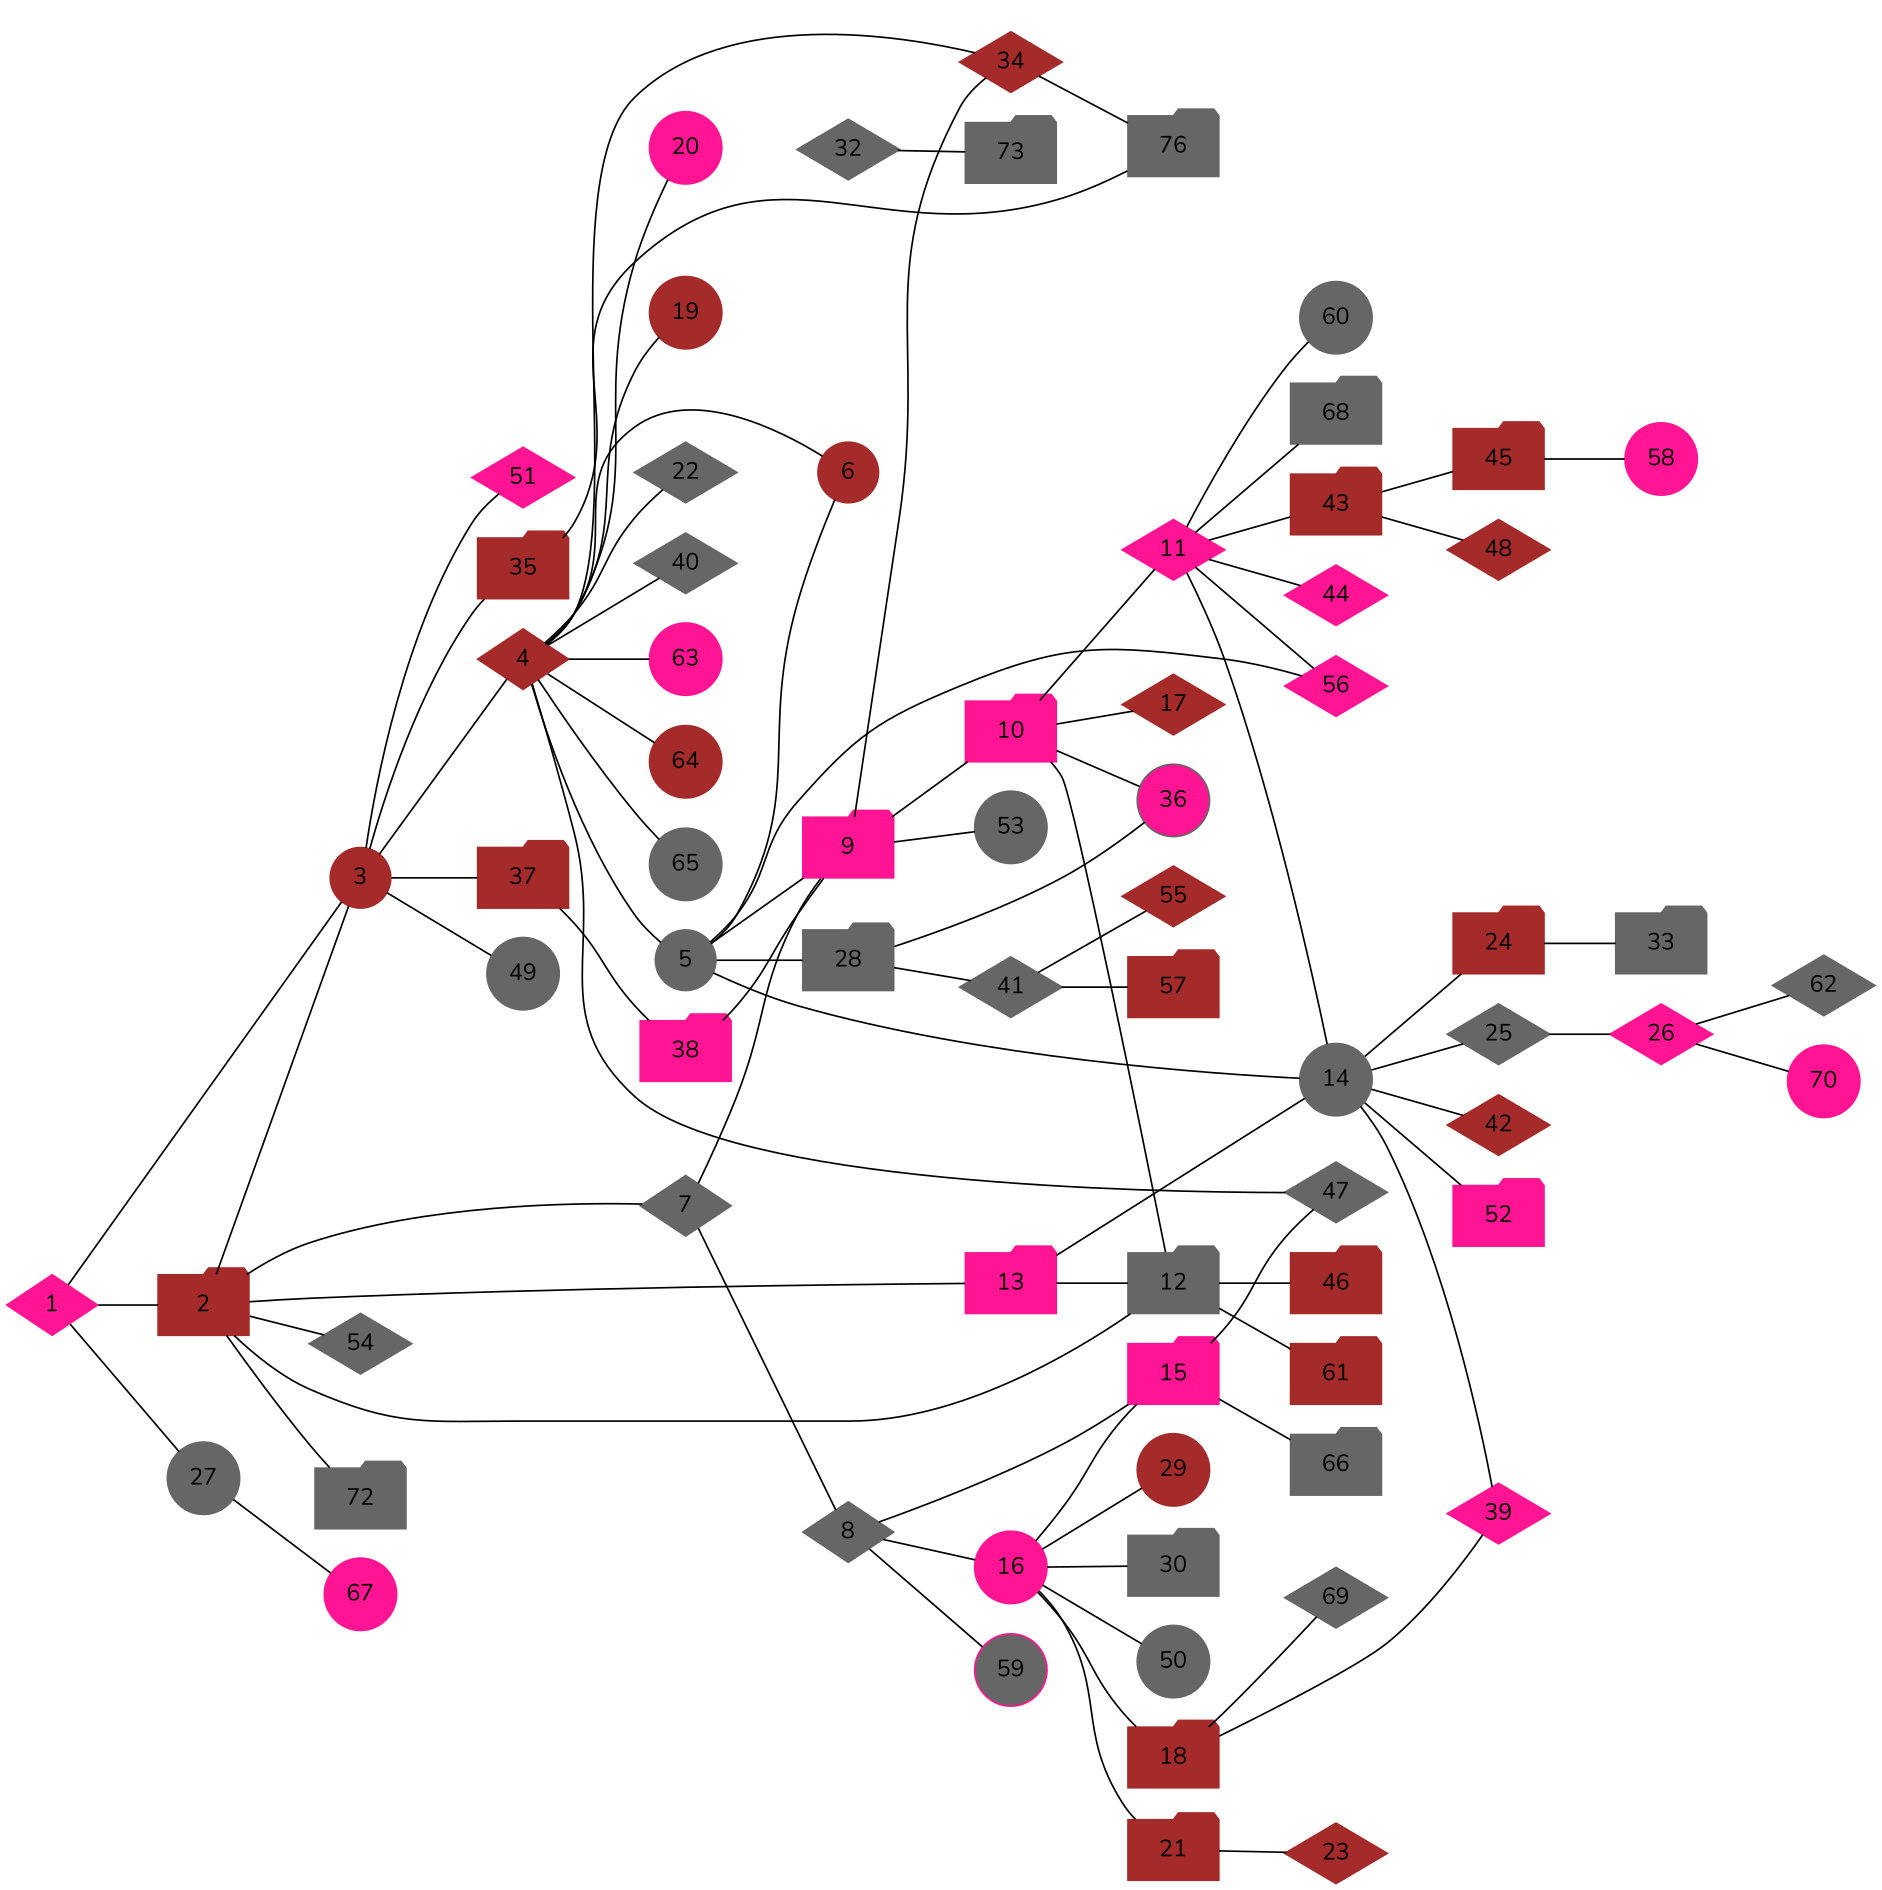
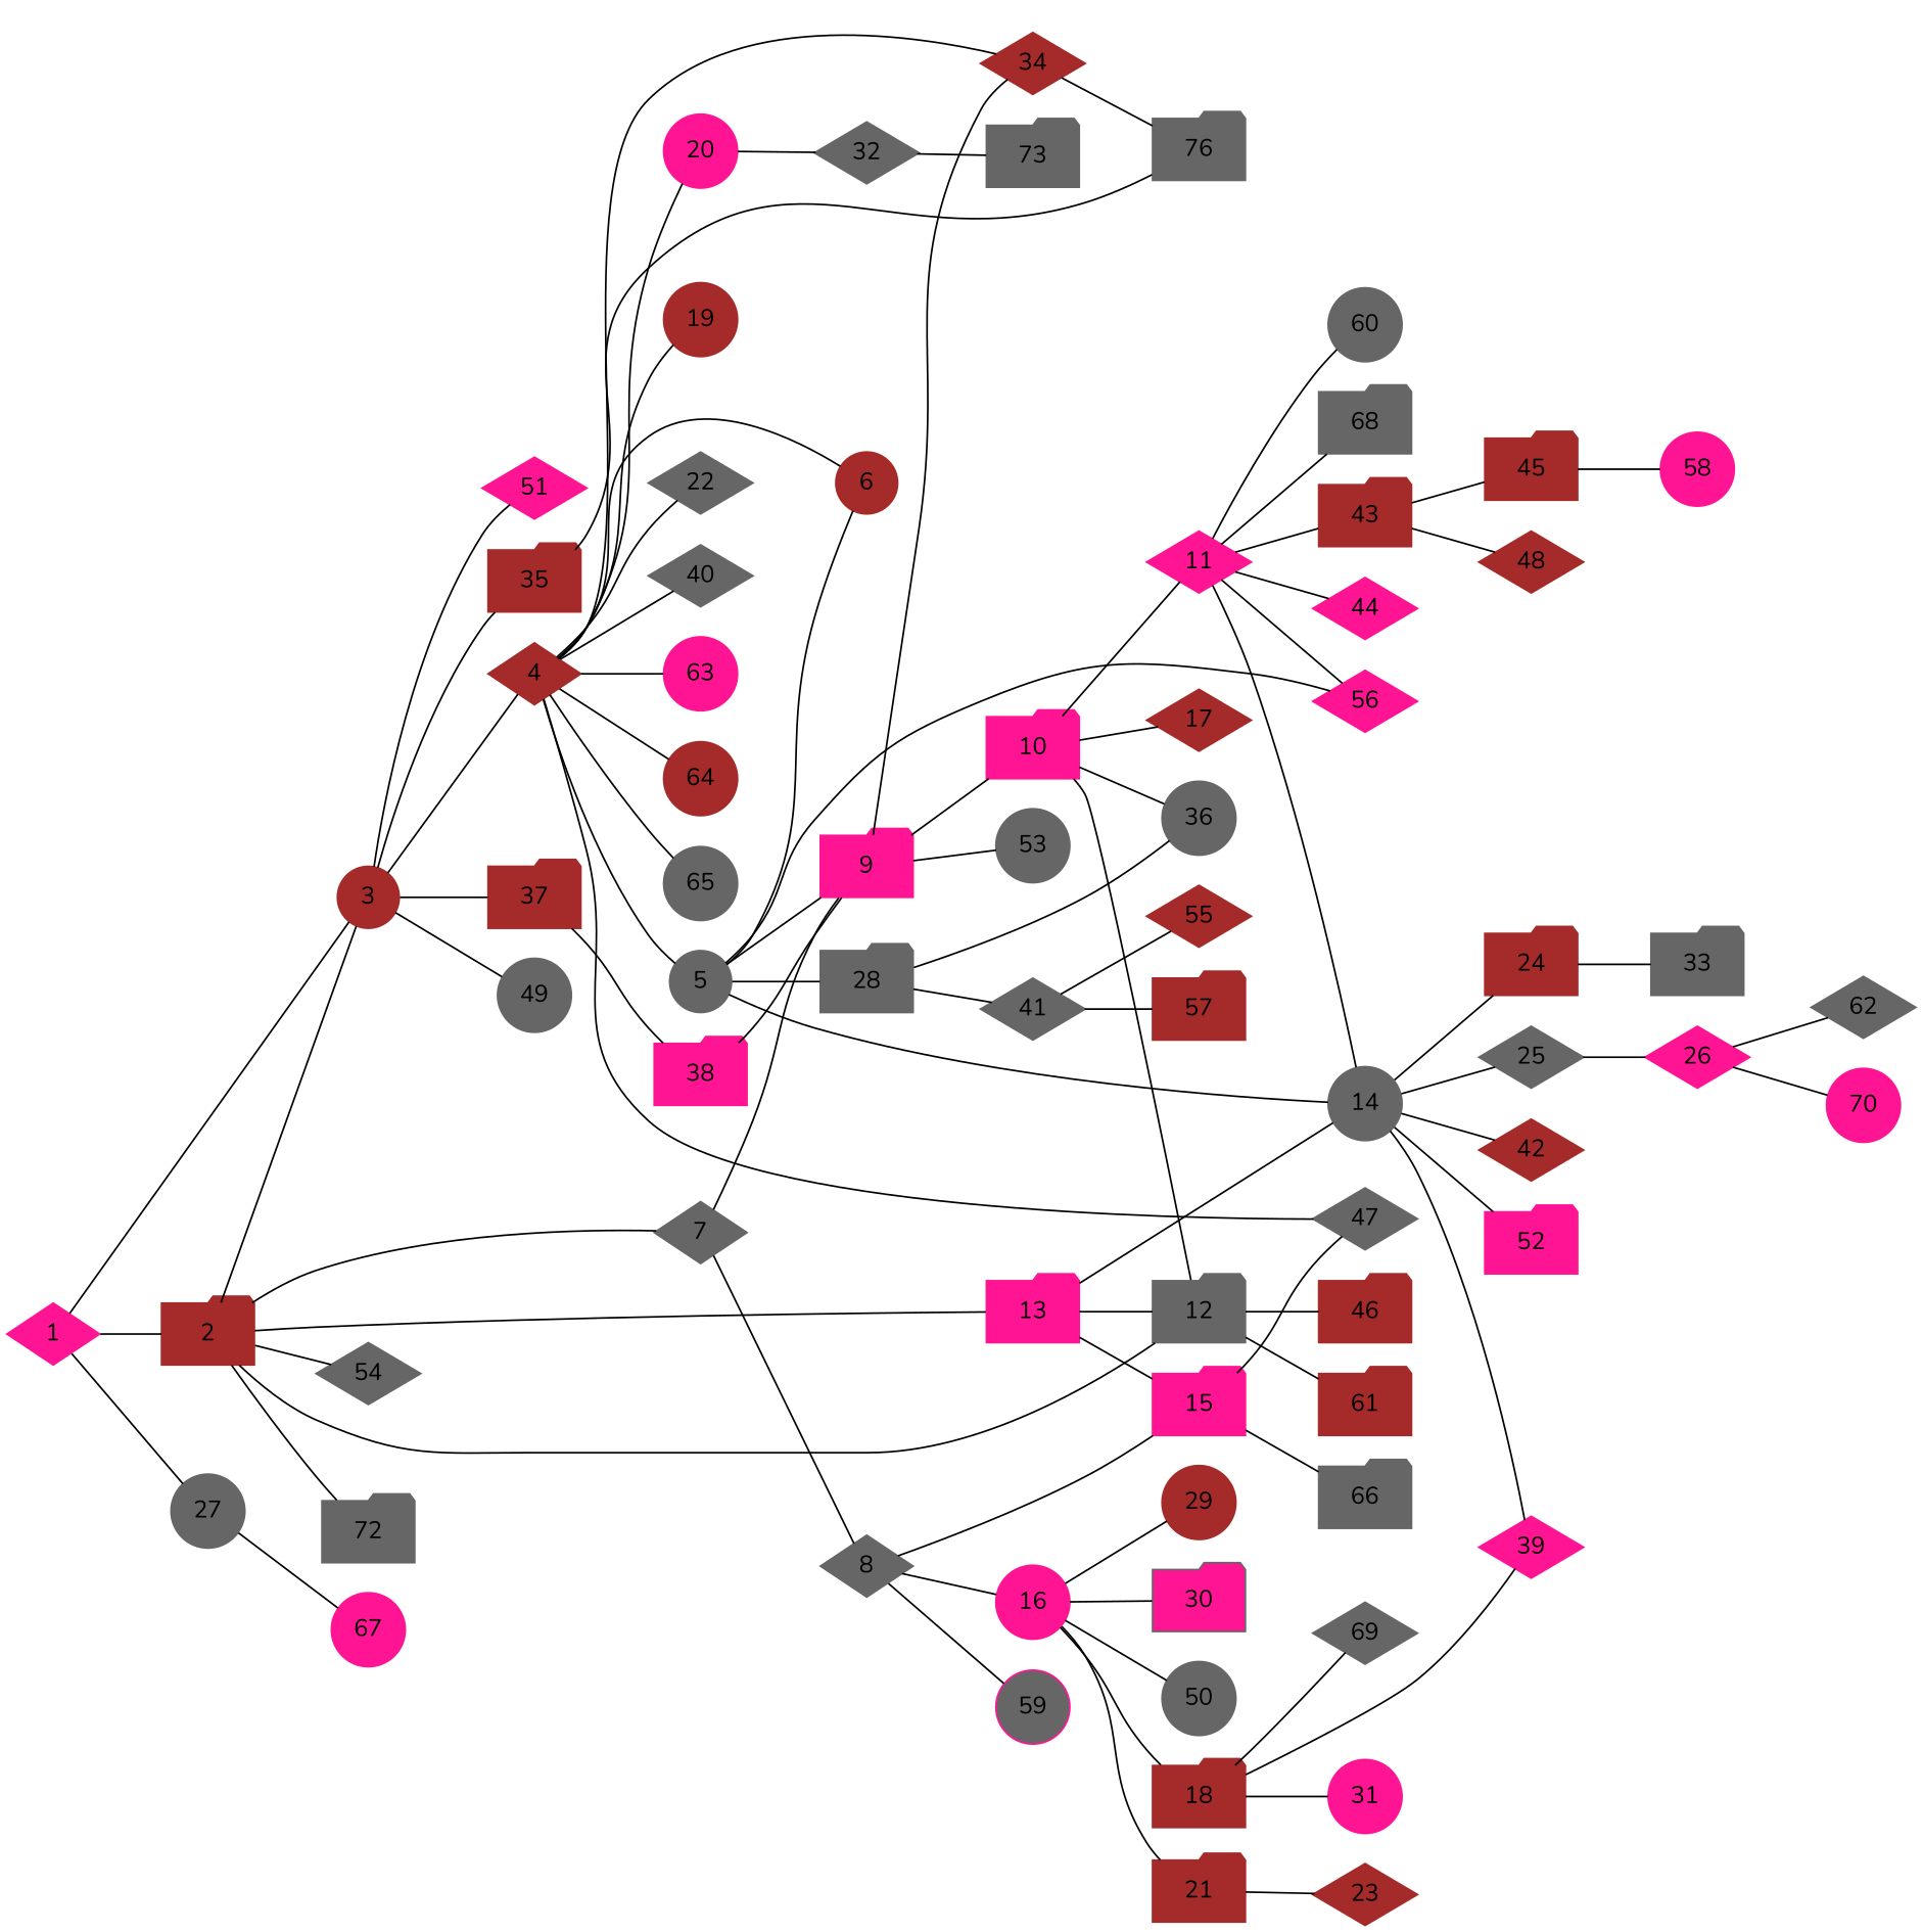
  graph {
    fontname=Nunito
    rankdir=LR
    node [color=gray40 fontname=Nunito shape=folder style=filled]
    edge [fontname=Nunito]
    1 [color=deeppink shape=diamond]
    2 [color=brown]
    3 [color=brown shape=circle]
    27 [shape=circle]
    7 [shape=diamond]
    12
    13 [color=deeppink]
    54 [shape=diamond]
    72
    4 [color=brown shape=diamond]
    35 [color=brown]
    37 [color=brown]
    49 [shape=circle]
    51 [color=deeppink shape=diamond]
    67 [color=deeppink shape=circle]
    9 [color=deeppink]
    8 [shape=diamond]
    46 [color=brown]
    61 [color=brown]
    14 [shape=circle]
    15 [color=deeppink]
    5 [shape=circle]
    6 [color=brown shape=circle]
    19 [color=brown shape=circle]
    20 [color=deeppink shape=circle]
    22 [shape=diamond]
    34 [color=brown shape=diamond]
    40 [shape=diamond]
    47 [shape=diamond]
    63 [color=deeppink shape=circle]
    64 [color=brown shape=circle]
    65 [shape=circle]
    n33 [label=76]
    38 [color=deeppink]
    28
    56 [color=deeppink shape=diamond]
    32 [shape=diamond]
    10 [color=deeppink]
    53 [shape=circle]
    11 [color=deeppink shape=diamond]
    43 [color=brown]
    44 [color=deeppink shape=diamond]
    60 [shape=circle]
    68
    24 [color=brown]
    25 [shape=diamond]
    39 [color=deeppink shape=diamond]
    42 [color=brown shape=diamond]
    52 [color=deeppink]
-   36 [shape=circle fillcolor=deeppink]
+   36 [shape=circle]
    41 [shape=diamond]
    16 [color=deeppink shape=circle]
    59 [color=deeppink fillcolor=gray40 shape=circle]
    66
    18 [color=brown]
    21 [color=brown]
    29 [color=brown shape=circle]
-   30
+   30 [fillcolor=deeppink]
    50 [shape=circle]
    17 [color=brown shape=diamond]
    45 [color=brown]
    48 [color=brown shape=diamond]
    33
    26 [color=deeppink shape=diamond]
+   31 [color=deeppink shape=circle]
    69 [shape=diamond]
    23 [color=brown shape=diamond]
    73
    62 [shape=diamond]
    70 [color=deeppink shape=circle]
    55 [color=brown shape=diamond]
    57 [color=brown]
    58 [color=deeppink shape=circle]
    1 -- 2
    1 -- 3
    1 -- 27
    2 -- 3
    2 -- 7
    2 -- 12
    2 -- 13
    2 -- 54
    2 -- 72
    3 -- 4
    3 -- 35
    3 -- 37
    3 -- 49
    3 -- 51
    27 -- 67
    7 -- 9
    7 -- 8
    12 -- 46
    12 -- 61
    13 -- 12
    13 -- 14
-   16 -- 15
+   13 -- 15
    4 -- 5
    4 -- 6
    4 -- 19
    4 -- 20
    4 -- 22
    4 -- 34
    4 -- 40
    4 -- 47
    4 -- 63
    4 -- 64
    4 -- 65
    35 -- n33
    37 -- 38
    9 -- 34
    9 -- 10
    9 -- 53
    8 -- 15
    8 -- 16
    8 -- 59
    14 -- 24
    14 -- 25
    14 -- 39
    14 -- 42
    14 -- 52
    15 -- 47
    15 -- 66
    5 -- 9
    5 -- 14
    5 -- 6
    5 -- 28
    5 -- 56
+   20 -- 32
    34 -- n33
    38 -- 9
    28 -- 36
    28 -- 41
    32 -- 73
    10 -- 12
    10 -- 11
    10 -- 36
    10 -- 17
    11 -- 14
    11 -- 56
    11 -- 43
    11 -- 44
    11 -- 60
    11 -- 68
    43 -- 45
    43 -- 48
    24 -- 33
    25 -- 26
    41 -- 55
    41 -- 57
    16 -- 18
    16 -- 21
    16 -- 29
    16 -- 30
    16 -- 50
    18 -- 39
+   18 -- 31
    18 -- 69
    21 -- 23
    45 -- 58
    26 -- 62
    26 -- 70
  }
